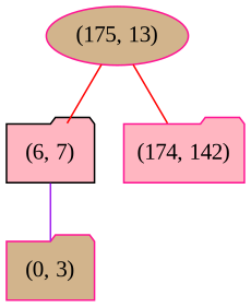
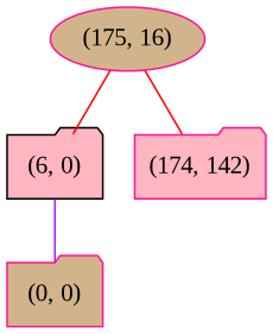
  graph {
    fontname="Liberation Serif"
    node [color=deeppink fillcolor=lightpink fontname="Liberation Serif" shape=folder style=filled]
    edge [color=red fontname="Liberation Serif" weight=1]
-   "(6, 7)" [color=black]
-   "(175, 13)" [fillcolor=tan shape=ellipse]
+   "(6, 7)" [color=black label="(6, 0)"]
+   "(175, 13)" [fillcolor=tan shape=ellipse label="(175, 16)"]
    "(174, 142)"
-   "(0, 0)" [fillcolor=tan label="(0, 3)"]
+   "(0, 0)" [fillcolor=tan]
    "(6, 7)" -- "(0, 0)" [color=purple weight=4]
    "(175, 13)" -- "(6, 7)"
    "(175, 13)" -- "(174, 142)"
  }
